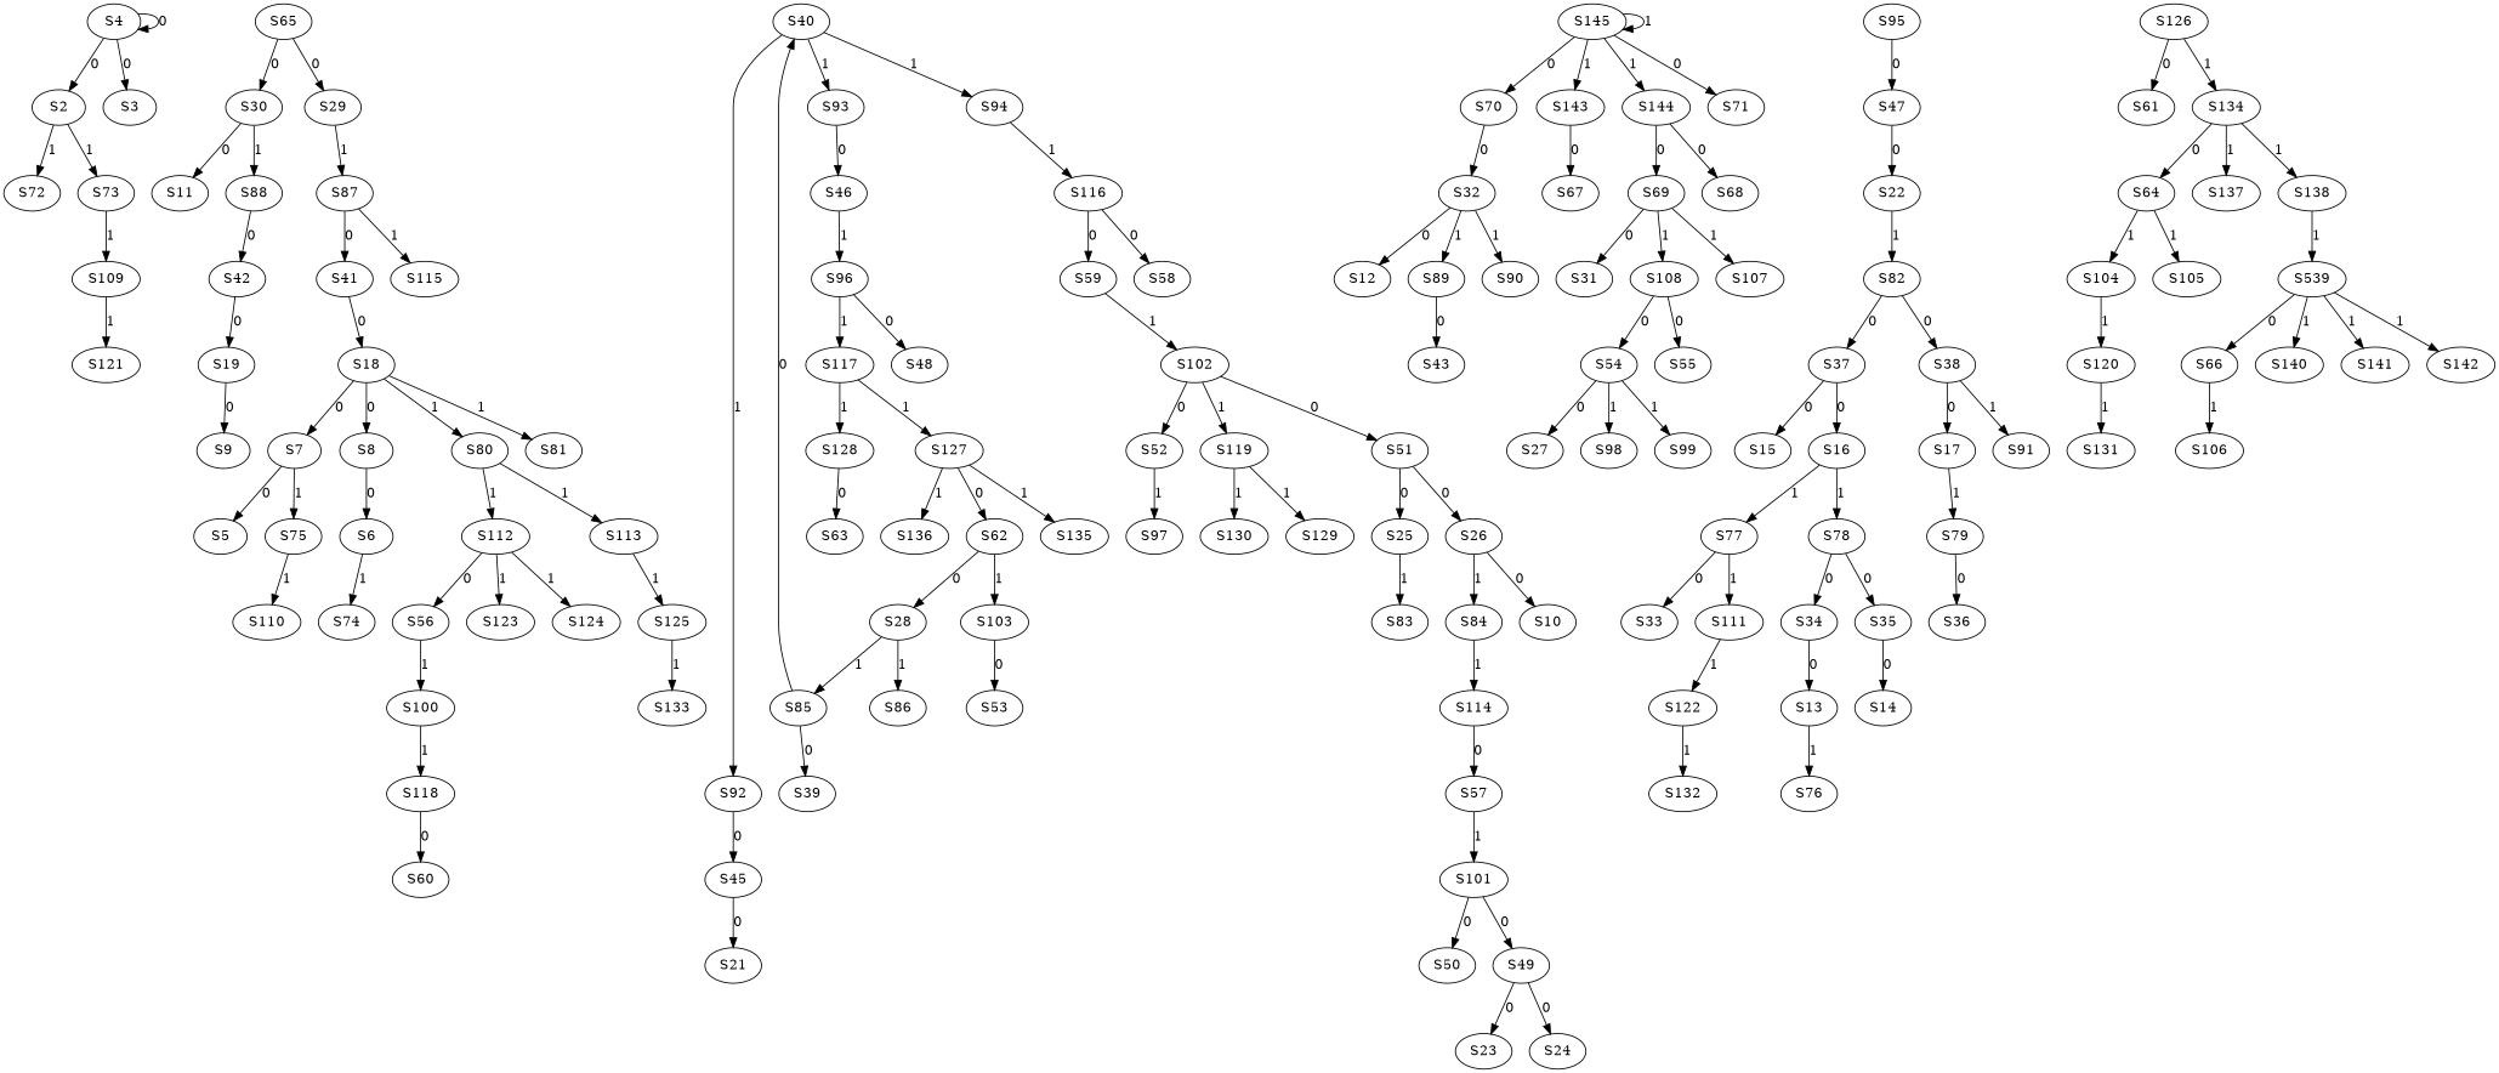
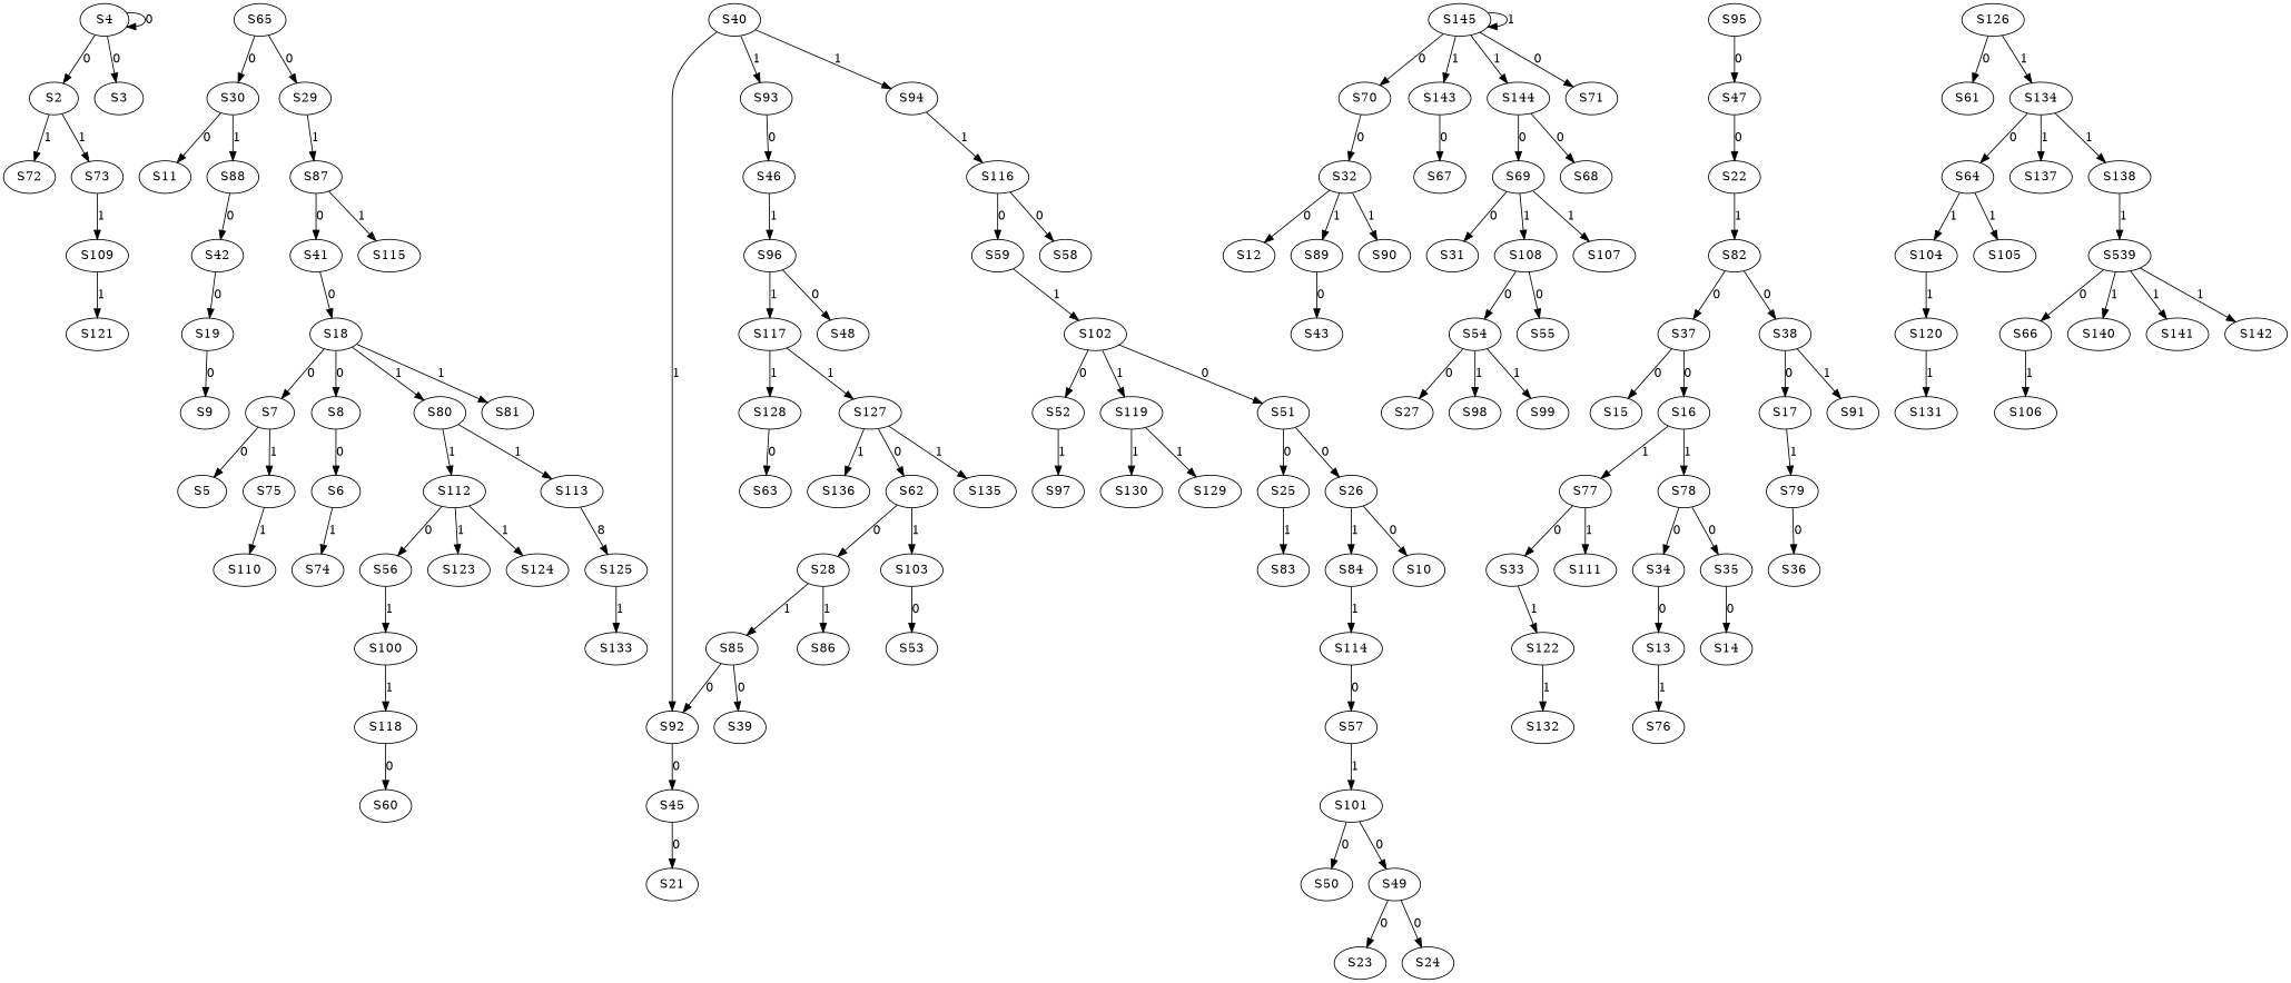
  strict digraph {
    S4
    S2
    S3
    S72
    S73
    S109
    S7
    S5
    S75
    S110
    S8
    S6
    S74
    S18
    S80
    S81
    S112
    S113
    S19
    S9
    S26
    S10
    S84
    S114
    S30
    S11
    S88
    S42
    S32
    S12
    S89
    S90
    S43
    S34
    S13
    S76
    S35
    S14
    S37
    S15
    S16
    S77
    S78
    S33
    S111
    S38
    S17
    S91
    S79
    S36
    S41
    S45
    S21
    S47
    S22
    S82
    S49
    S23
    S24
    S51
    S25
    S83
    S54
    S27
    S98
    S99
    S62
    S28
    S103
    S85
    S86
    S53
    S39
    S40
    S65
    S29
    S87
    S115
    S69
    S31
    S108
    S107
    S55
    S70
    S122
    S92
    S93
    S94
    S46
    S116
    S95
    S96
    S48
    S117
    S127
    S128
    S101
    S50
    S102
    S52
    S119
    S97
    S129
    S130
    S56
    S123
    S124
    S100
    S118
    S57
    S58
    S59
    S60
    S126
    S61
    S134
    S64
    S137
    S138
    S135
    S136
    S63
    S104
    S105
    n125 [label=S539]
    S120
    S66
    S140
    S141
    S142
    S106
    S143
    S67
    S144
    S68
    S145
    S71
    S121
    S125
    S131
    S132
    S133
    S4 -> S4 [label=0]
    S4 -> S2 [label=0]
    S4 -> S3 [label=0]
    S2 -> S72 [label=1]
    S2 -> S73 [label=1]
    S73 -> S109 [label=1]
    S109 -> S121 [label=1]
    S7 -> S5 [label=0]
    S7 -> S75 [label=1]
    S75 -> S110 [label=1]
    S8 -> S6 [label=0]
    S6 -> S74 [label=1]
    S18 -> S7 [label=0]
    S18 -> S8 [label=0]
    S18 -> S80 [label=1]
    S18 -> S81 [label=1]
    S80 -> S112 [label=1]
    S80 -> S113 [label=1]
    S112 -> S56 [label=0]
    S112 -> S123 [label=1]
    S112 -> S124 [label=1]
-   S113 -> S125 [label=1]
+   S113 -> S125 [label=8]
    S19 -> S9 [label=0]
    S26 -> S10 [label=0]
    S26 -> S84 [label=1]
    S84 -> S114 [label=1]
    S114 -> S57 [label=0]
    S30 -> S11 [label=0]
    S30 -> S88 [label=1]
    S88 -> S42 [label=0]
    S42 -> S19 [label=0]
    S32 -> S12 [label=0]
    S32 -> S89 [label=1]
    S32 -> S90 [label=1]
    S89 -> S43 [label=0]
    S34 -> S13 [label=0]
    S13 -> S76 [label=1]
    S35 -> S14 [label=0]
    S37 -> S15 [label=0]
    S37 -> S16 [label=0]
    S16 -> S77 [label=1]
    S16 -> S78 [label=1]
    S77 -> S33 [label=0]
    S77 -> S111 [label=1]
    S78 -> S34 [label=0]
    S78 -> S35 [label=0]
-   S111 -> S122 [label=1]
+   S33 -> S122 [label=1]
    S38 -> S17 [label=0]
    S38 -> S91 [label=1]
    S17 -> S79 [label=1]
    S79 -> S36 [label=0]
    S41 -> S18 [label=0]
    S45 -> S21 [label=0]
    S47 -> S22 [label=0]
    S22 -> S82 [label=1]
    S82 -> S37 [label=0]
    S82 -> S38 [label=0]
    S49 -> S23 [label=0]
    S49 -> S24 [label=0]
    S51 -> S26 [label=0]
    S51 -> S25 [label=0]
    S25 -> S83 [label=1]
    S54 -> S27 [label=0]
    S54 -> S98 [label=1]
    S54 -> S99 [label=1]
    S62 -> S28 [label=0]
    S62 -> S103 [label=1]
    S28 -> S85 [label=1]
    S28 -> S86 [label=1]
    S103 -> S53 [label=0]
    S85 -> S39 [label=0]
-   S85 -> S40 [label=0]
+   S85 -> S92 [label=0]
    S40 -> S92 [label=1]
    S40 -> S93 [label=1]
    S40 -> S94 [label=1]
    S65 -> S30 [label=0]
    S65 -> S29 [label=0]
    S29 -> S87 [label=1]
    S87 -> S41 [label=0]
    S87 -> S115 [label=1]
    S69 -> S31 [label=0]
    S69 -> S108 [label=1]
    S69 -> S107 [label=1]
    S108 -> S54 [label=0]
    S108 -> S55 [label=0]
    S70 -> S32 [label=0]
    S122 -> S132 [label=1]
    S92 -> S45 [label=0]
    S93 -> S46 [label=0]
    S94 -> S116 [label=1]
    S46 -> S96 [label=1]
    S116 -> S58 [label=0]
    S116 -> S59 [label=0]
    S95 -> S47 [label=0]
    S96 -> S48 [label=0]
    S96 -> S117 [label=1]
    S117 -> S127 [label=1]
    S117 -> S128 [label=1]
    S127 -> S62 [label=0]
    S127 -> S135 [label=1]
    S127 -> S136 [label=1]
    S128 -> S63 [label=0]
    S101 -> S49 [label=0]
    S101 -> S50 [label=0]
    S102 -> S51 [label=0]
    S102 -> S52 [label=0]
    S102 -> S119 [label=1]
    S52 -> S97 [label=1]
    S119 -> S129 [label=1]
    S119 -> S130 [label=1]
    S56 -> S100 [label=1]
    S100 -> S118 [label=1]
    S118 -> S60 [label=0]
    S57 -> S101 [label=1]
    S59 -> S102 [label=1]
    S126 -> S61 [label=0]
    S126 -> S134 [label=1]
    S134 -> S64 [label=0]
    S134 -> S137 [label=1]
    S134 -> S138 [label=1]
    S64 -> S104 [label=1]
    S64 -> S105 [label=1]
    S138 -> n125 [label=1]
    S104 -> S120 [label=1]
    n125 -> S66 [label=0]
    n125 -> S140 [label=1]
    n125 -> S141 [label=1]
    n125 -> S142 [label=1]
    S120 -> S131 [label=1]
    S66 -> S106 [label=1]
    S143 -> S67 [label=0]
    S144 -> S69 [label=0]
    S144 -> S68 [label=0]
    S145 -> S70 [label=0]
    S145 -> S143 [label=1]
    S145 -> S144 [label=1]
    S145 -> S145 [label=1]
    S145 -> S71 [label=0]
    S125 -> S133 [label=1]
  }
